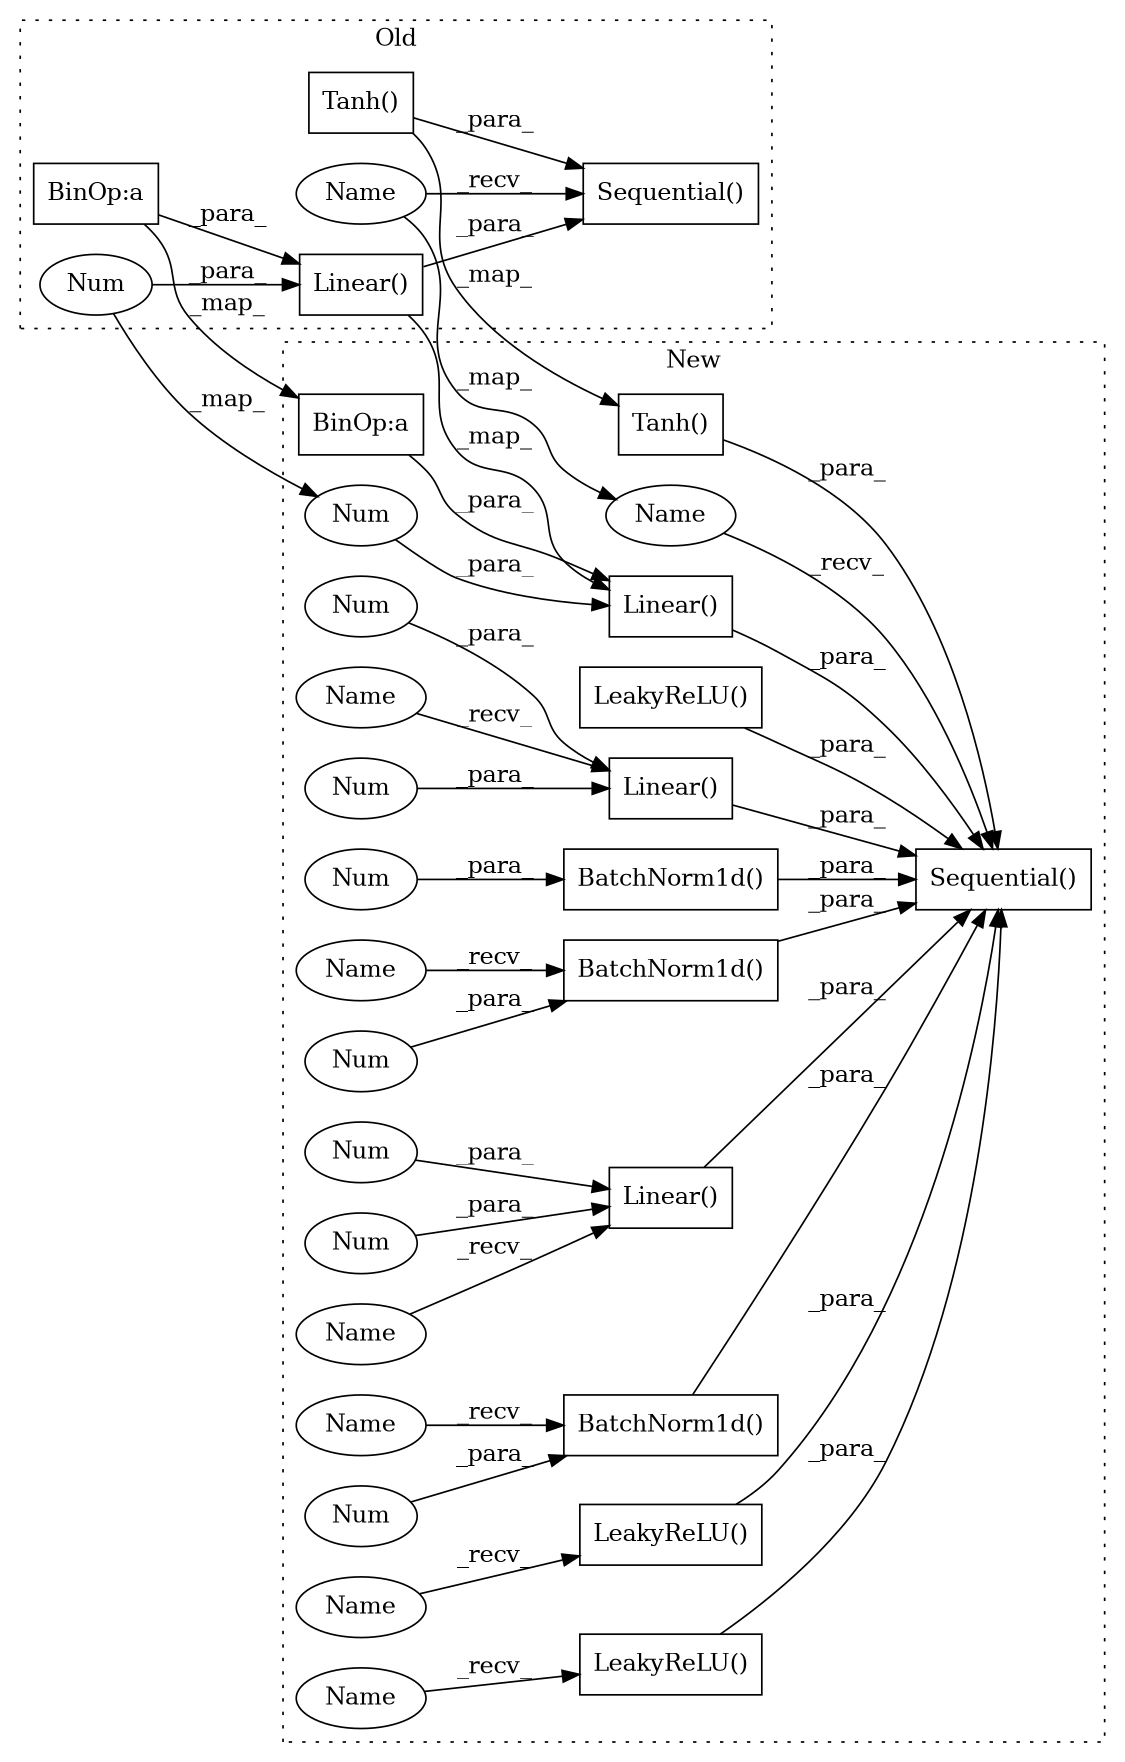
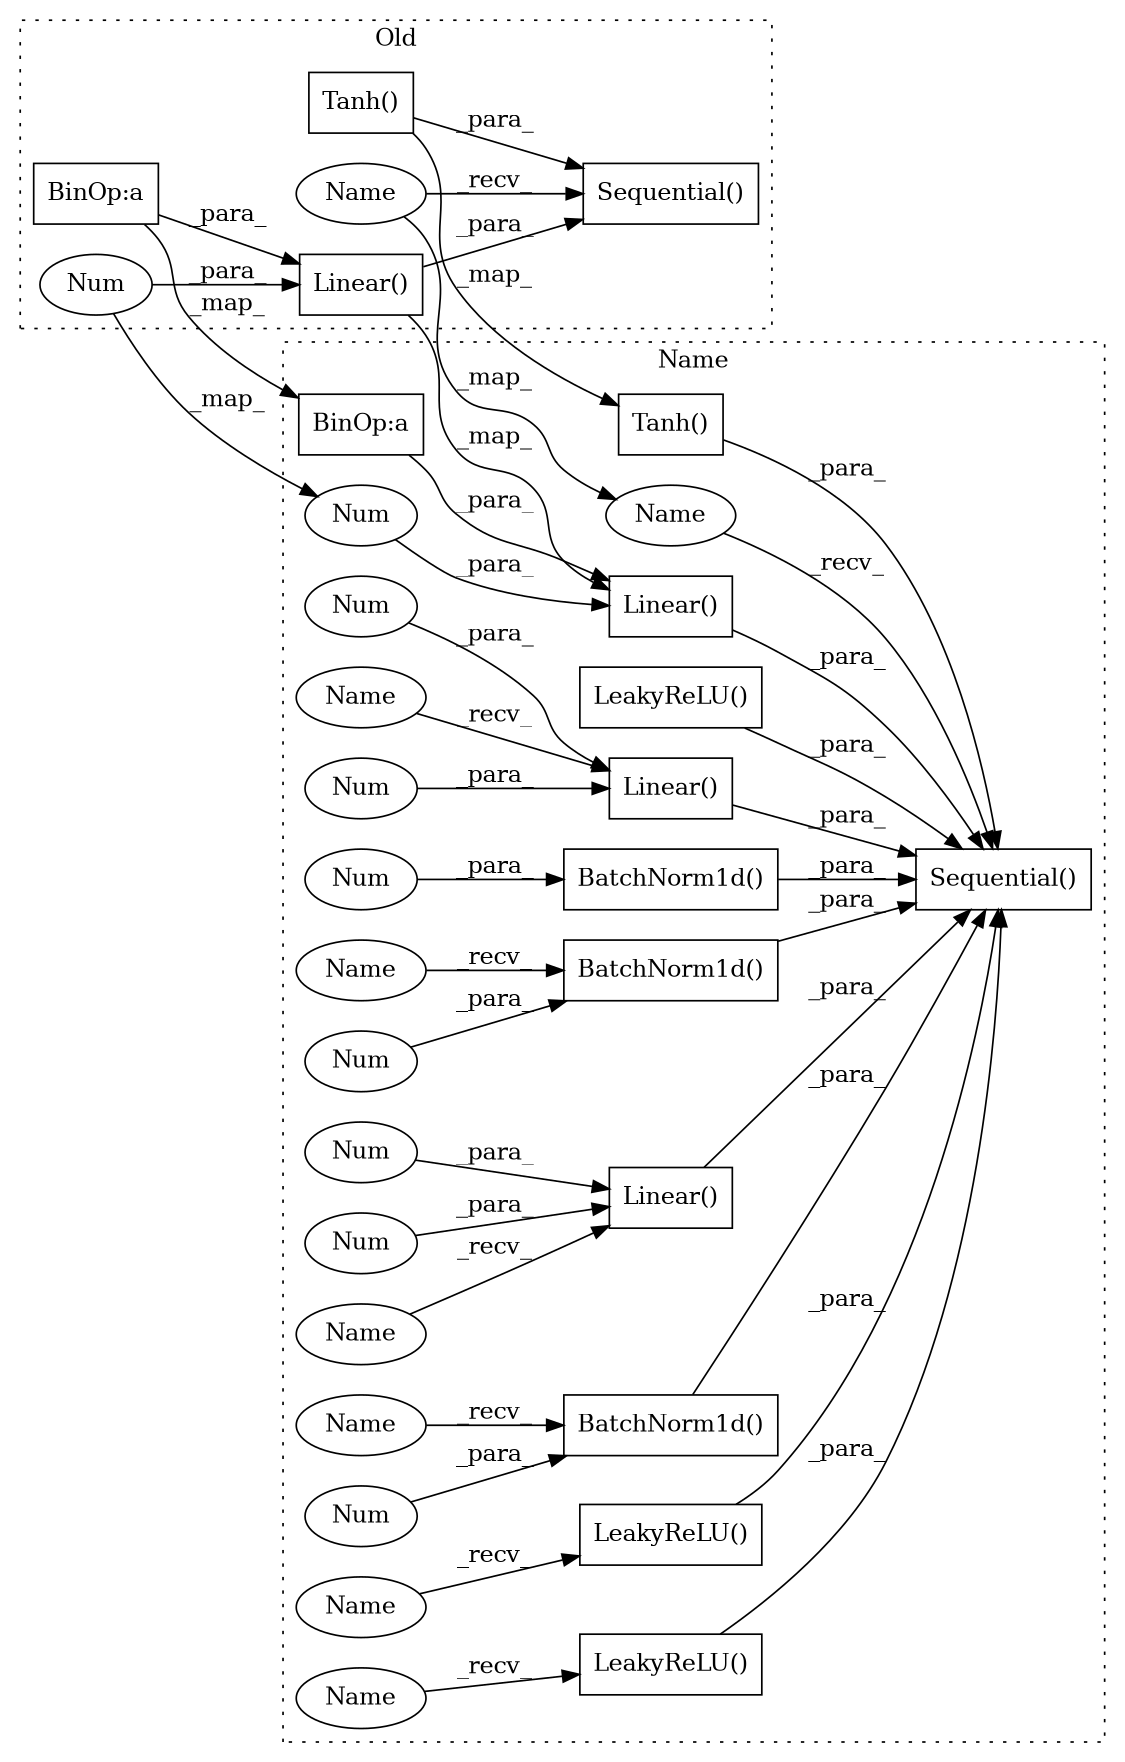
  digraph {
    rankdir=LR
    node [a=75 l=2 shape=ellipse]
    n1 [l="21,6" label="Sequential()" s="3003,3228" shape=box]
    n2 [l="10,1" label="Linear()" s="3145,3210" shape=box]
    n3 [a=82 l=30 label="BinOp:a" s=3165 shape=box]
    n4 [l=9 label="Tanh()" s=3219 shape=box]
    n5 [a=76 l=4 label=Num s=3155]
    n6 [a=87 label=Name s=3003]
    n7 [l="15,1" label="BatchNorm1d()" s="1915,1968" shape=box]
    n8 [l="10,1" label="Linear()" s="1888,1906" shape=box]
    n9 [l="10,1" label="Linear()" s="2352,2417" shape=box]
    n10 [l="15,1" label="BatchNorm1d()" s="2069,2122" shape=box]
    n11 [a=82 l=30 label="BinOp:a" s=2372 shape=box]
    n12 [l=9 label="Tanh()" s=2426 shape=box]
    n13 [l="21,6" label="Sequential()" s="1759,2435" shape=box]
    n14 [l="15,1" label="BatchNorm1d()" s="2224,2278" shape=box]
    n15 [a=76 l=4 label=Num s=2239]
    n16 [a=76 l=3 label=Num s=1903]
    n17 [a=76 l=3 label=Num s=1898]
    n18 [a=76 l=3 label=Num s=1930]
    n19 [a=76 l=3 label=Num s=2084]
    n20 [l="13,15" label="LeakyReLU()" s="1977,2018" shape=box]
    n21 [l="10,1" label="Linear()" s="2196,2215" shape=box]
    n22 [a=76 l=3 label=Num s=2206]
    n23 [a=76 l=4 label=Num s=2211]
    n24 [l="13,15" label="LeakyReLU()" s="1823,1864" shape=box]
    n25 [a=76 l=4 label=Num s=2362]
    n26 [l="13,15" label="LeakyReLU()" s="2131,2172" shape=box]
    n27 [a=87 label=Name s=1888]
    n28 [a=87 label=Name s=2196]
    n29 [a=87 label=Name s=1759]
    n30 [a=87 label=Name s=1823]
    n31 [a=87 label=Name s=2224]
    n32 [a=87 label=Name s=1915]
    n33 [a=87 label=Name s=1977]
    subgraph cluster_1 {
      label=Old
      style=dotted
      n1
      n2
      n3
      n4
      n5
      n6
    }
    subgraph cluster_2 {
-     label=New
+     label=Name
      style=dotted
      n7
      n8
      n9
      n10
      n11
      n12
      n13
      n14
      n15
      n16
      n17
      n18
      n19
      n20
      n21
      n22
      n23
      n24
      n25
      n26
      n27
      n28
      n29
      n30
      n31
      n32
      n33
    }
    n2 -> n1 [label=_para_]
    n2 -> n9 [label=_map_]
    n3 -> n2 [label=_para_]
    n3 -> n11 [label=_map_]
    n4 -> n1 [label=_para_]
    n4 -> n12 [label=_map_]
    n5 -> n2 [label=_para_]
    n5 -> n25 [label=_map_]
    n6 -> n1 [label=_recv_]
    n6 -> n29 [label=_map_]
    n7 -> n13 [label=_para_]
    n8 -> n13 [label=_para_]
    n9 -> n13 [label=_para_]
    n10 -> n13 [label=_para_]
    n11 -> n9 [label=_para_]
    n12 -> n13 [label=_para_]
    n14 -> n13 [label=_para_]
    n15 -> n14 [label=_para_]
    n16 -> n8 [label=_para_]
    n17 -> n8 [label=_para_]
    n18 -> n7 [label=_para_]
    n19 -> n10 [label=_para_]
    n20 -> n13 [label=_para_]
    n21 -> n13 [label=_para_]
    n22 -> n21 [label=_para_]
    n23 -> n21 [label=_para_]
    n24 -> n13 [label=_para_]
    n25 -> n9 [label=_para_]
    n26 -> n13 [label=_para_]
    n27 -> n8 [label=_recv_]
    n28 -> n21 [label=_recv_]
    n29 -> n13 [label=_recv_]
    n30 -> n24 [label=_recv_]
    n31 -> n14 [label=_recv_]
    n32 -> n7 [label=_recv_]
    n33 -> n20 [label=_recv_]
  }
